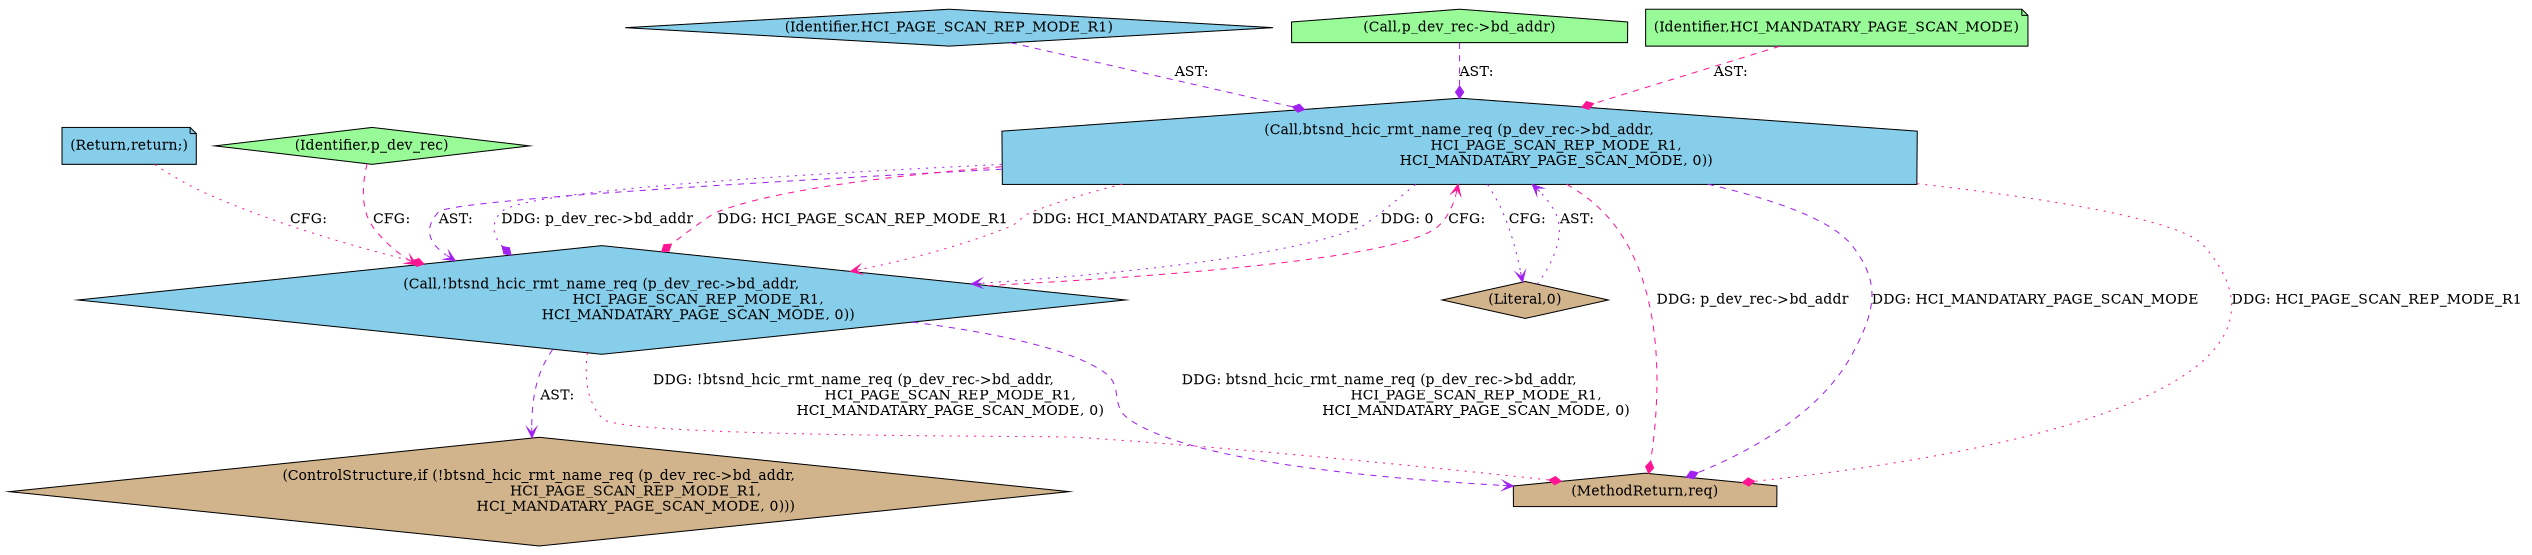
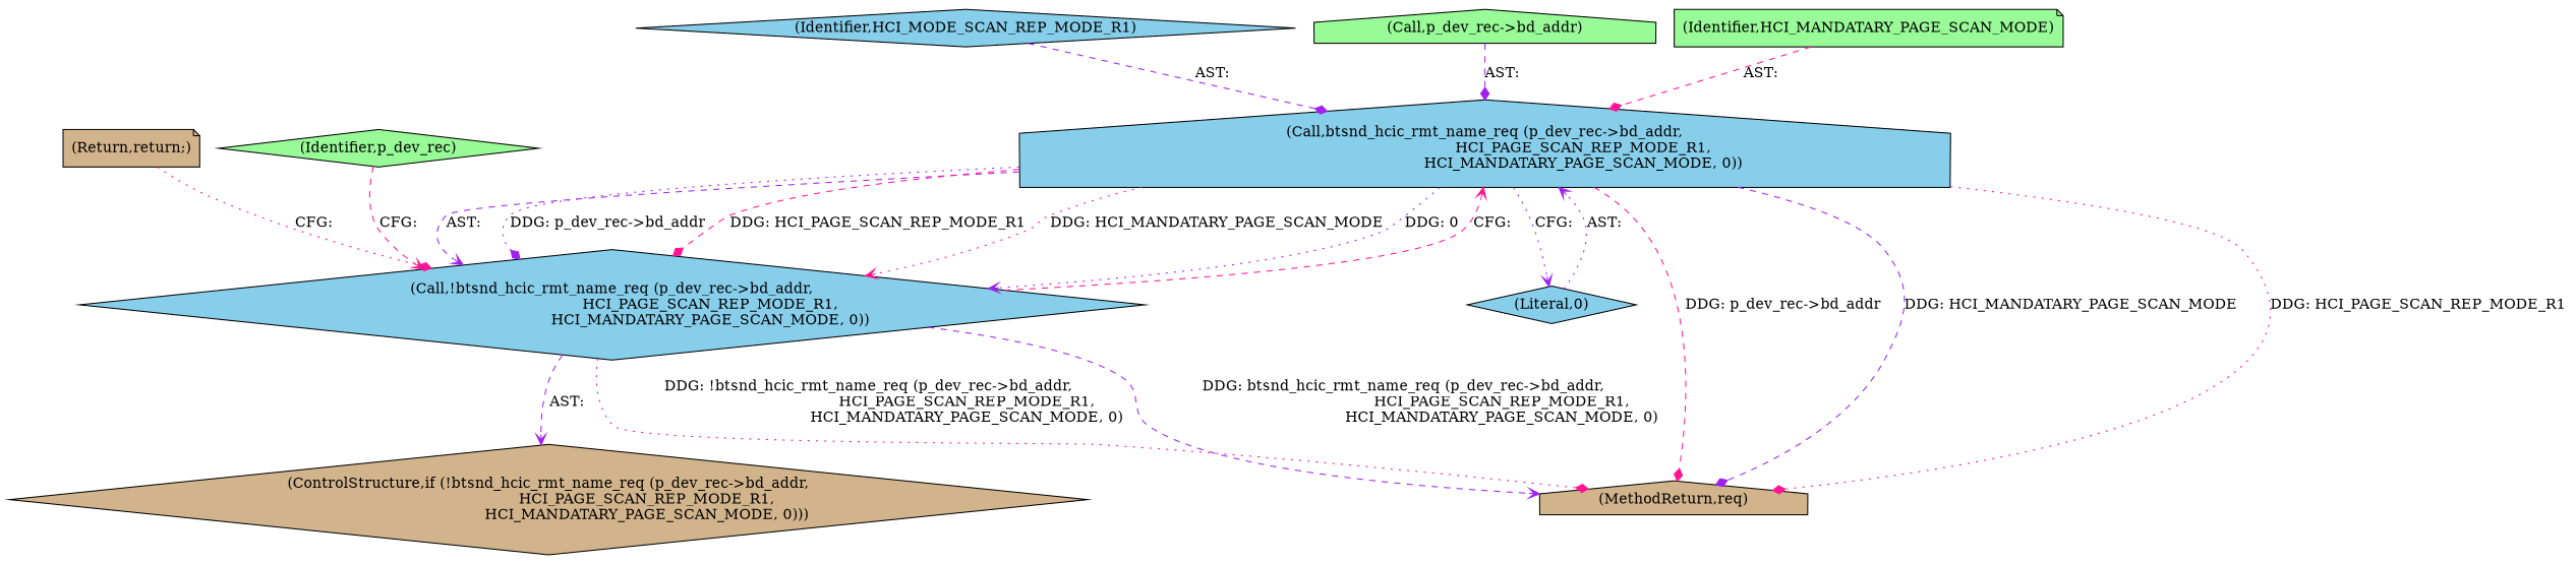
  digraph {
    node [fillcolor=skyblue shape=diamond style=filled]
    edge [arrowhead=diamond color=purple style=dashed]
    n1 [label="(Call,btsnd_hcic_rmt_name_req (p_dev_rec->bd_addr,\n                                          HCI_PAGE_SCAN_REP_MODE_R1,\n                                          HCI_MANDATARY_PAGE_SCAN_MODE, 0))" shape=house]
    n2 [label="(Call,!btsnd_hcic_rmt_name_req (p_dev_rec->bd_addr,\n                                          HCI_PAGE_SCAN_REP_MODE_R1,\n                                          HCI_MANDATARY_PAGE_SCAN_MODE, 0))"]
-   n3 [fillcolor=tan label="(Literal,0)"]
+   n3 [label="(Literal,0)"]
    n4 [fillcolor=tan label="(MethodReturn,req)" shape=house]
    n5 [fillcolor=tan label="(ControlStructure,if (!btsnd_hcic_rmt_name_req (p_dev_rec->bd_addr,\n                                          HCI_PAGE_SCAN_REP_MODE_R1,\n                                          HCI_MANDATARY_PAGE_SCAN_MODE, 0)))"]
-   n6 [label="(Return,return;)" shape=note]
-   n7 [label="(Identifier,HCI_PAGE_SCAN_REP_MODE_R1)"]
+   n6 [fillcolor=tan label="(Return,return;)" shape=note]
+   n7 [label="(Identifier,HCI_MODE_SCAN_REP_MODE_R1)"]
    n8 [fillcolor=palegreen label="(Call,p_dev_rec->bd_addr)" shape=house]
    n9 [fillcolor=palegreen label="(Identifier,p_dev_rec)"]
    n10 [fillcolor=palegreen label="(Identifier,HCI_MANDATARY_PAGE_SCAN_MODE)" shape=note]
    n1 -> n2 [arrowhead=vee label="AST: "]
    n1 -> n2 [label="DDG: p_dev_rec->bd_addr" style=dotted]
    n1 -> n2 [color=deeppink label="DDG: HCI_PAGE_SCAN_REP_MODE_R1"]
    n1 -> n2 [arrowhead=vee color=deeppink label="DDG: HCI_MANDATARY_PAGE_SCAN_MODE" style=dotted]
    n1 -> n2 [arrowhead=vee label="DDG: 0" style=dotted]
    n1 -> n3 [arrowhead=vee label="CFG: " style=dotted]
    n1 -> n4 [color=deeppink label="DDG: p_dev_rec->bd_addr"]
    n1 -> n4 [label="DDG: HCI_MANDATARY_PAGE_SCAN_MODE"]
    n1 -> n4 [color=deeppink label="DDG: HCI_PAGE_SCAN_REP_MODE_R1" style=dotted]
    n2 -> n1 [arrowhead=vee color=deeppink label="CFG: "]
    n2 -> n4 [color=deeppink label="DDG: !btsnd_hcic_rmt_name_req (p_dev_rec->bd_addr,\n                                          HCI_PAGE_SCAN_REP_MODE_R1,\n                                          HCI_MANDATARY_PAGE_SCAN_MODE, 0)" style=dotted]
    n2 -> n4 [arrowhead=vee label="DDG: btsnd_hcic_rmt_name_req (p_dev_rec->bd_addr,\n                                          HCI_PAGE_SCAN_REP_MODE_R1,\n                                          HCI_MANDATARY_PAGE_SCAN_MODE, 0)"]
    n2 -> n5 [arrowhead=vee label="AST: "]
    n3 -> n1 [arrowhead=vee label="AST: " style=dotted]
    n6 -> n2 [color=deeppink label="CFG: " style=dotted]
    n7 -> n1 [label="AST: "]
    n8 -> n1 [label="AST: "]
    n9 -> n2 [arrowhead=vee color=deeppink label="CFG: "]
    n10 -> n1 [color=deeppink label="AST: "]
  }
